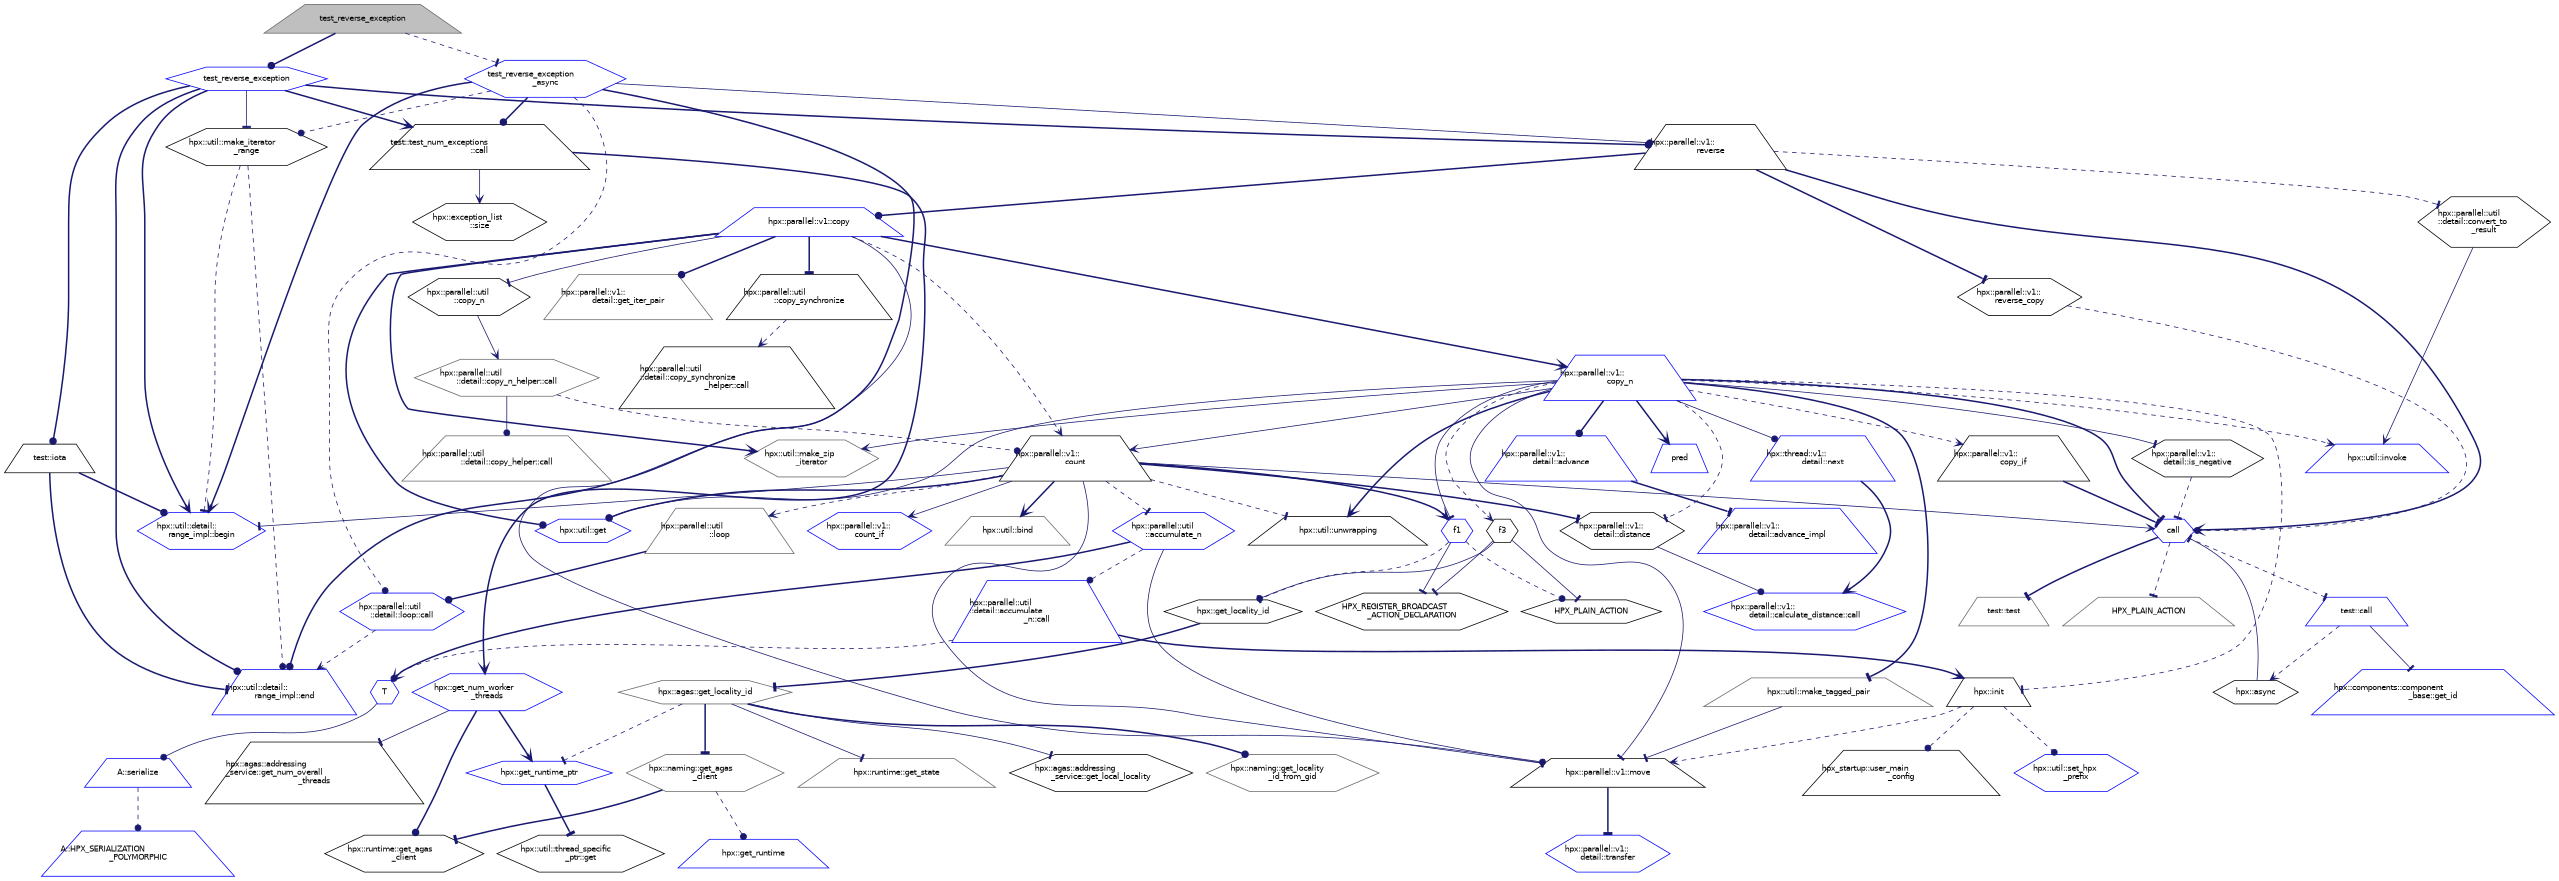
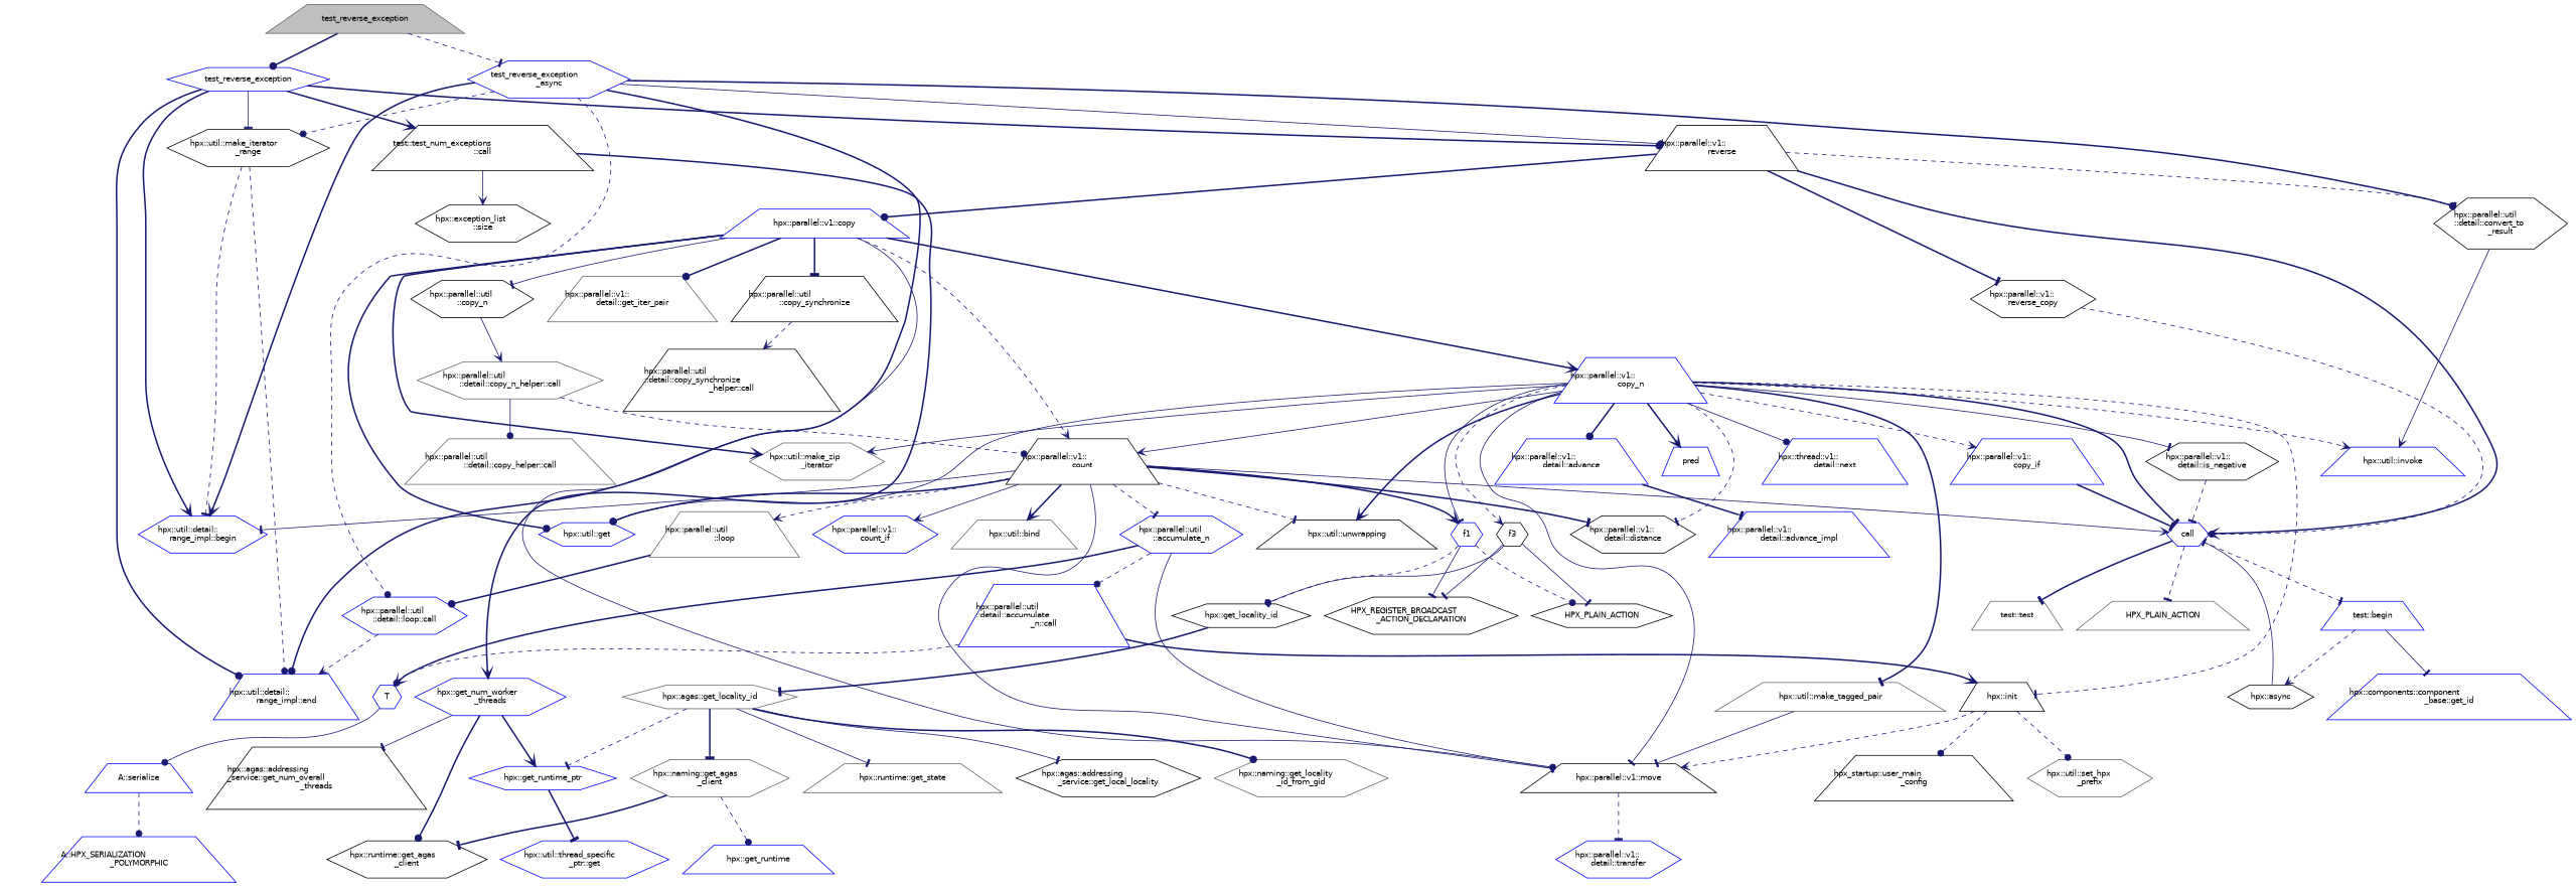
  digraph {
    rankdir=TB
    node [color=blue fillcolor=white fontname=Helvetica fontsize=10 shape=trapezium style=filled]
    edge [arrowhead=tee color=midnightblue fontname=Helvetica fontsize=10 labelfontname=Helvetica labelfontsize=10 style=bold]
    n1 [color=gray40 fillcolor=grey75 fontcolor=black height=0.2 label=test_reverse_exception width=0.4]
    n2 [height=0.2 label=test_reverse_exception shape=hexagon width=0.4]
    n3 [height=0.2 label="test_reverse_exception\l_async" shape=hexagon width=0.4]
-   n4 [color=black height=0.2 label="test::iota" width=0.4]
    n5 [height=0.2 label="hpx::util::detail::\lrange_impl::begin" shape=hexagon width=0.4]
    n6 [height=0.2 label="hpx::util::detail::\lrange_impl::end" width=0.4]
    n7 [color=black height=0.2 label="hpx::parallel::v1::\lreverse" width=0.4]
    n8 [color=black height=0.2 label="hpx::util::make_iterator\l_range" shape=hexagon width=0.4]
    n9 [color=black height=0.2 label="test::test_num_exceptions\l::call" width=0.4]
    n10 [height=0.2 label="hpx::parallel::util\l::detail::loop::call" shape=hexagon width=0.4]
    n11 [height=0.2 label=call shape=hexagon width=0.4]
    n12 [color=black height=0.2 label="hpx::parallel::v1::\lreverse_copy" shape=hexagon width=0.4]
    n13 [color=black height=0.2 label="hpx::parallel::util\l::detail::convert_to\l_result" shape=hexagon width=0.4]
    n14 [height=0.2 label="hpx::parallel::v1::copy" width=0.4]
    n15 [color=black height=0.2 label="hpx::exception_list\l::size" shape=hexagon width=0.4]
    n16 [height=0.2 label="hpx::get_num_worker\l_threads" shape=hexagon width=0.4]
    n17 [color=gray40 height=0.2 label="test::test" width=0.4]
    n18 [color=gray40 height=0.2 label=HPX_PLAIN_ACTION width=0.4]
-   n19 [height=0.2 label="test::call" width=0.4]
+   n19 [height=0.2 label="test::begin" width=0.4]
    n20 [height=0.2 label="hpx::util::invoke" width=0.4]
    n21 [height=0.2 label="hpx::parallel::v1::\lcopy_n" width=0.4]
    n22 [color=black height=0.2 label="hpx::parallel::v1::move" width=0.4]
    n23 [height=0.2 label="hpx::util::get" shape=hexagon width=0.4]
    n24 [color=black height=0.2 label="hpx::parallel::v1::\lcount" width=0.4]
    n25 [color=gray40 height=0.2 label="hpx::util::make_zip\l_iterator" shape=hexagon width=0.4]
    n26 [color=black height=0.2 label="hpx::parallel::util\l::copy_n" shape=hexagon width=0.4]
    n27 [color=gray40 height=0.2 label="hpx::parallel::v1::\ldetail::get_iter_pair" width=0.4]
    n28 [color=black height=0.2 label="hpx::parallel::util\l::copy_synchronize" width=0.4]
    n29 [color=black height=0.2 label="hpx::async" shape=hexagon width=0.4]
    n30 [height=0.2 label="hpx::components::component\l_base::get_id" width=0.4]
    n31 [color=gray40 height=0.2 label="hpx::util::make_tagged_pair" width=0.4]
    n32 [color=black height=0.2 label="hpx::parallel::v1::\ldetail::is_negative" shape=hexagon width=0.4]
    n33 [height=0.2 label=pred width=0.4]
-   n34 [color=black height=0.2 label="hpx::parallel::v1::\lcopy_if" width=0.4]
+   n34 [height=0.2 label="hpx::parallel::v1::\lcopy_if" width=0.4]
    n35 [height=0.2 label=f1 shape=hexagon width=0.4]
    n36 [color=black height=0.2 label="hpx::parallel::v1::\ldetail::distance" shape=hexagon width=0.4]
    n37 [color=black height=0.2 label="hpx::util::unwrapping" width=0.4]
    n38 [color=black height=0.2 label="hpx::init" width=0.4]
    n39 [color=black height=0.2 label=f3 shape=hexagon width=0.4]
    n40 [height=0.2 label="hpx::thread::v1::\ldetail::next" width=0.4]
    n41 [height=0.2 label="hpx::parallel::v1::\ldetail::advance" width=0.4]
    n42 [height=0.2 label="hpx::parallel::v1::\ldetail::transfer" shape=hexagon width=0.4]
    n43 [height=0.2 label="hpx::parallel::v1::\lcount_if" shape=hexagon width=0.4]
    n44 [color=gray40 height=0.2 label="hpx::parallel::util\l::loop" width=0.4]
    n45 [color=gray40 height=0.2 label="hpx::util::bind" width=0.4]
    n46 [height=0.2 label="hpx::parallel::util\l::accumulate_n" shape=hexagon width=0.4]
    n47 [color=gray40 height=0.2 label="hpx::parallel::util\l::detail::copy_n_helper::call" shape=hexagon width=0.4]
    n48 [color=black height=0.2 label="hpx::parallel::util\l::detail::copy_synchronize\l_helper::call" width=0.4]
    n49 [color=black height=0.2 label="hpx::get_locality_id" shape=hexagon width=0.4]
    n50 [color=black height=0.2 label=HPX_PLAIN_ACTION shape=hexagon width=0.4]
    n51 [color=black height=0.2 label="HPX_REGISTER_BROADCAST\l_ACTION_DECLARATION" shape=hexagon width=0.4]
-   n52 [height=0.2 label="hpx::parallel::v1::\ldetail::calculate_distance::call" shape=hexagon width=0.4]
-   n53 [height=0.2 label="hpx::util::set_hpx\l_prefix" shape=hexagon width=0.4]
+   n53 [color=gray40 height=0.2 label="hpx::util::set_hpx\l_prefix" shape=hexagon width=0.4]
    n54 [color=black height=0.2 label="hpx_startup::user_main\l_config" width=0.4]
    n55 [height=0.2 label="hpx::parallel::v1::\ldetail::advance_impl" width=0.4]
    n56 [height=0.2 label="hpx::parallel::util\l::detail::accumulate\l_n::call" width=0.4]
    n57 [height=0.2 label=T shape=hexagon width=0.4]
    n58 [color=gray40 height=0.2 label="hpx::agas::get_locality_id" shape=hexagon width=0.4]
    n59 [height=0.2 label="hpx::get_runtime_ptr" shape=hexagon width=0.4]
    n60 [color=gray40 height=0.2 label="hpx::runtime::get_state" width=0.4]
    n61 [color=gray40 height=0.2 label="hpx::naming::get_agas\l_client" shape=hexagon width=0.4]
    n62 [color=black height=0.2 label="hpx::agas::addressing\l_service::get_local_locality" shape=hexagon width=0.4]
    n63 [color=gray40 height=0.2 label="hpx::naming::get_locality\l_id_from_gid" shape=hexagon width=0.4]
-   n64 [color=black height=0.2 label="hpx::util::thread_specific\l_ptr::get" shape=hexagon width=0.4]
+   n64 [height=0.2 label="hpx::util::thread_specific\l_ptr::get" shape=hexagon width=0.4]
    n65 [height=0.2 label="hpx::get_runtime" width=0.4]
    n66 [color=black height=0.2 label="hpx::runtime::get_agas\l_client" shape=hexagon width=0.4]
    n67 [height=0.2 label="A::serialize" width=0.4]
    n68 [height=0.2 label="A::HPX_SERIALIZATION\l_POLYMORPHIC" width=0.4]
    n69 [color=gray40 height=0.2 label="hpx::parallel::util\l::detail::copy_helper::call" width=0.4]
    n70 [color=black height=0.2 label="hpx::agas::addressing\l_service::get_num_overall\l_threads" width=0.4]
    n1 -> n2 [arrowhead=dot]
    n1 -> n3 [style=dashed]
-   n2 -> n4 [arrowhead=dot]
    n2 -> n5 [arrowhead=vee]
    n2 -> n6 [arrowhead=dot]
    n2 -> n7 [arrowhead=dot]
    n2 -> n8 [style=solid]
    n2 -> n9 [arrowhead=vee]
    n3 -> n5 [arrowhead=vee]
    n3 -> n6 [arrowhead=dot]
    n3 -> n7 [arrowhead=dot style=solid]
    n3 -> n8 [arrowhead=dot style=dashed]
-   n3 -> n9 [arrowhead=dot]
+   n3 -> n13 [arrowhead=dot]
    n3 -> n10 [arrowhead=dot style=dashed]
-   n4 -> n5 [arrowhead=dot]
-   n4 -> n6
    n7 -> n11 [arrowhead=vee]
    n7 -> n12
    n7 -> n13 [style=dashed]
    n7 -> n14 [arrowhead=dot]
    n8 -> n5 [style=dashed]
    n8 -> n6 [arrowhead=dot style=dashed]
    n9 -> n15 [arrowhead=vee style=solid]
    n9 -> n16 [arrowhead=vee]
    n10 -> n6 [arrowhead=vee style=dashed]
    n11 -> n17
    n11 -> n18 [style=dashed]
    n11 -> n19 [style=dashed]
    n12 -> n11 [arrowhead=dot style=dashed]
    n13 -> n20 [arrowhead=vee style=solid]
    n14 -> n21 [arrowhead=vee]
    n14 -> n22 [arrowhead=dot style=solid]
    n14 -> n23 [arrowhead=dot]
    n14 -> n24 [arrowhead=vee style=dashed]
    n14 -> n25 [arrowhead=vee]
    n14 -> n26 [style=solid]
    n14 -> n27 [arrowhead=dot]
    n14 -> n28
    n16 -> n59 [arrowhead=vee]
    n16 -> n66 [arrowhead=dot]
    n16 -> n70 [style=solid]
    n19 -> n29 [arrowhead=vee style=dashed]
    n19 -> n30 [style=solid]
    n21 -> n11
    n21 -> n20 [arrowhead=vee style=dashed]
    n21 -> n22 [style=solid]
    n21 -> n23 [arrowhead=dot style=solid]
    n21 -> n24 [arrowhead=vee style=solid]
    n21 -> n25 [arrowhead=vee style=solid]
    n21 -> n31
    n21 -> n32 [style=solid]
    n21 -> n33 [arrowhead=vee]
    n21 -> n34 [arrowhead=vee style=dashed]
    n21 -> n35 [style=solid]
    n21 -> n36 [style=dashed]
    n21 -> n37 [arrowhead=vee]
    n21 -> n38 [style=dashed]
    n21 -> n39 [arrowhead=vee style=dashed]
    n21 -> n40 [arrowhead=dot style=solid]
    n21 -> n41 [arrowhead=dot]
-   n22 -> n42
+   n22 -> n42 [style=dashed]
    n24 -> n5 [style=solid]
    n24 -> n11 [arrowhead=vee style=solid]
    n24 -> n22 [style=solid]
    n24 -> n23 [arrowhead=dot]
    n24 -> n35 [arrowhead=vee]
    n24 -> n36
    n24 -> n37 [style=dashed]
    n24 -> n43 [arrowhead=vee style=solid]
    n24 -> n44 [arrowhead=vee style=dashed]
    n24 -> n45 [arrowhead=vee]
    n24 -> n46 [style=dashed]
    n26 -> n47 [arrowhead=vee style=solid]
    n28 -> n48 [arrowhead=vee style=dashed]
    n29 -> n11 [style=solid]
    n31 -> n22 [style=solid]
    n32 -> n11 [style=dashed]
    n34 -> n11
    n35 -> n49 [style=dashed]
    n35 -> n50 [arrowhead=dot style=dashed]
    n35 -> n51 [style=solid]
-   n36 -> n52 [arrowhead=dot style=solid]
    n38 -> n22 [arrowhead=vee style=dashed]
    n38 -> n53 [arrowhead=dot style=dashed]
    n38 -> n54 [arrowhead=dot style=dashed]
    n39 -> n49 [arrowhead=dot style=solid]
    n39 -> n50 [style=solid]
    n39 -> n51 [style=solid]
-   n40 -> n52 [arrowhead=vee]
    n41 -> n55
    n44 -> n10 [arrowhead=dot]
    n46 -> n22 [style=solid]
    n46 -> n56 [arrowhead=dot style=dashed]
    n46 -> n57 [arrowhead=vee]
    n47 -> n24 [arrowhead=dot style=dashed]
    n47 -> n69 [arrowhead=dot style=solid]
    n49 -> n58
    n56 -> n38 [arrowhead=vee]
    n56 -> n57 [arrowhead=dot style=dashed]
    n57 -> n67 [arrowhead=dot style=solid]
    n58 -> n59 [style=dashed]
    n58 -> n60 [style=solid]
    n58 -> n61
    n58 -> n62 [style=solid]
    n58 -> n63 [arrowhead=dot]
    n59 -> n64
    n61 -> n65 [arrowhead=dot style=dashed]
    n61 -> n66
    n67 -> n68 [arrowhead=dot style=dashed]
  }
